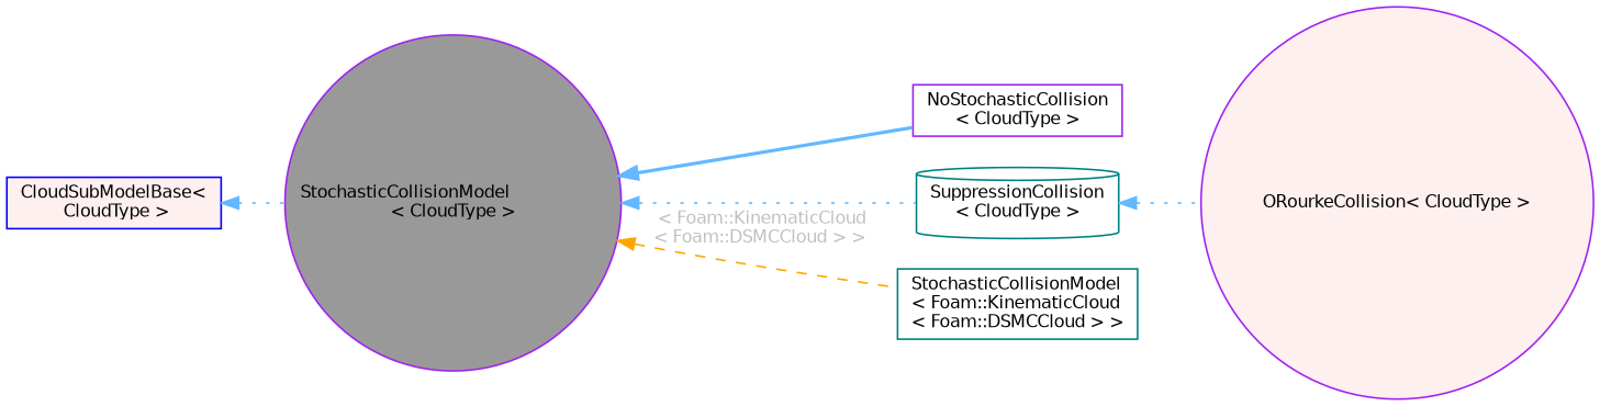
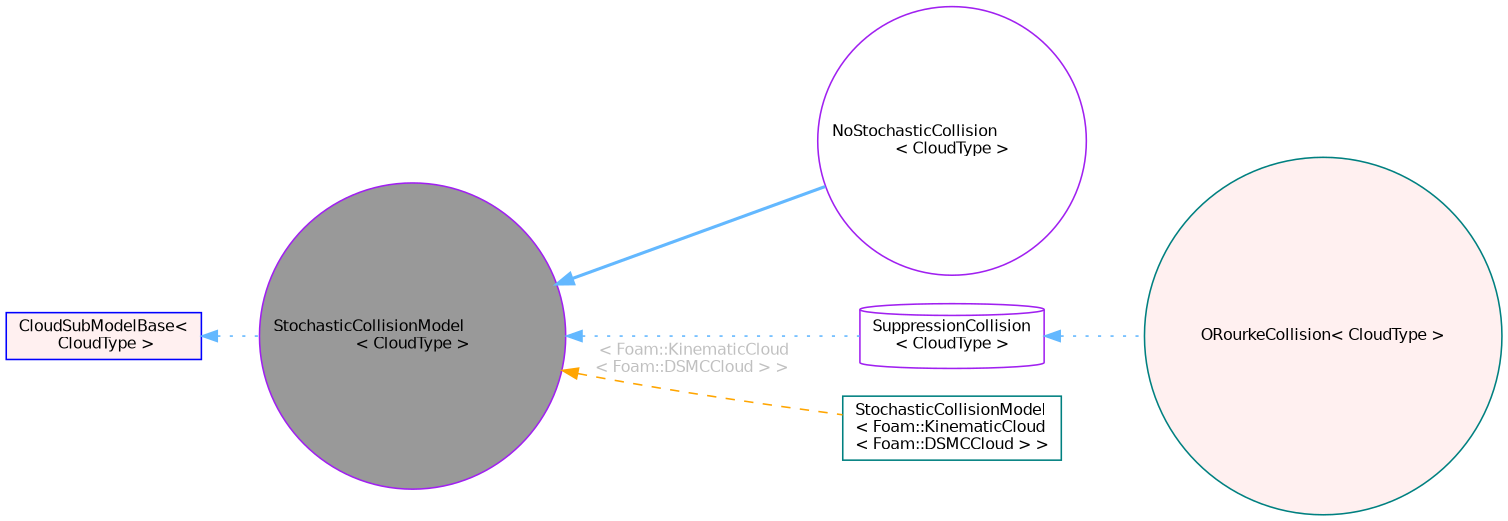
  digraph {
    rankdir=LR
    node [color=teal fillcolor=white fontname=Helvetica fontsize=10 shape=box style=filled]
    edge [color=steelblue1 dir=back fontname=Helvetica fontsize=10 labelfontname=Helvetica labelfontsize=10 style=dotted]
    n1 [color=purple fillcolor=grey60 fontcolor=black height=0.2 label="StochasticCollisionModel\l\< CloudType \>" shape=circle width=0.4]
-   n2 [color=purple height=0.2 label="NoStochasticCollision\l\< CloudType \>" width=0.4]
-   n3 [height=0.2 label="SuppressionCollision\l\< CloudType \>" shape=cylinder width=0.4]
+   n2 [color=purple height=0.2 label="NoStochasticCollision\l\< CloudType \>" shape=circle width=0.4]
+   n3 [color=purple height=0.2 label="SuppressionCollision\l\< CloudType \>" shape=cylinder width=0.4]
    n4 [height=0.2 label="StochasticCollisionModel\l\< Foam::KinematicCloud\l\< Foam::DSMCCloud \> \>" width=0.4]
-   n5 [color=purple fillcolor="#FFF0F0" height=0.2 label="ORourkeCollision\< CloudType \>" shape=circle width=0.4]
+   n5 [fillcolor="#FFF0F0" height=0.2 label="ORourkeCollision\< CloudType \>" shape=circle width=0.4]
    n6 [color=blue fillcolor="#FFF0F0" height=0.2 label="CloudSubModelBase\<\l CloudType \>" width=0.4]
    n1 -> n2 [style=bold]
    n1 -> n3
    n1 -> n4 [color=orange fontcolor=grey label=" \< Foam::KinematicCloud\l\< Foam::DSMCCloud \> \>" style=dashed]
    n3 -> n5
    n6 -> n1
  }
